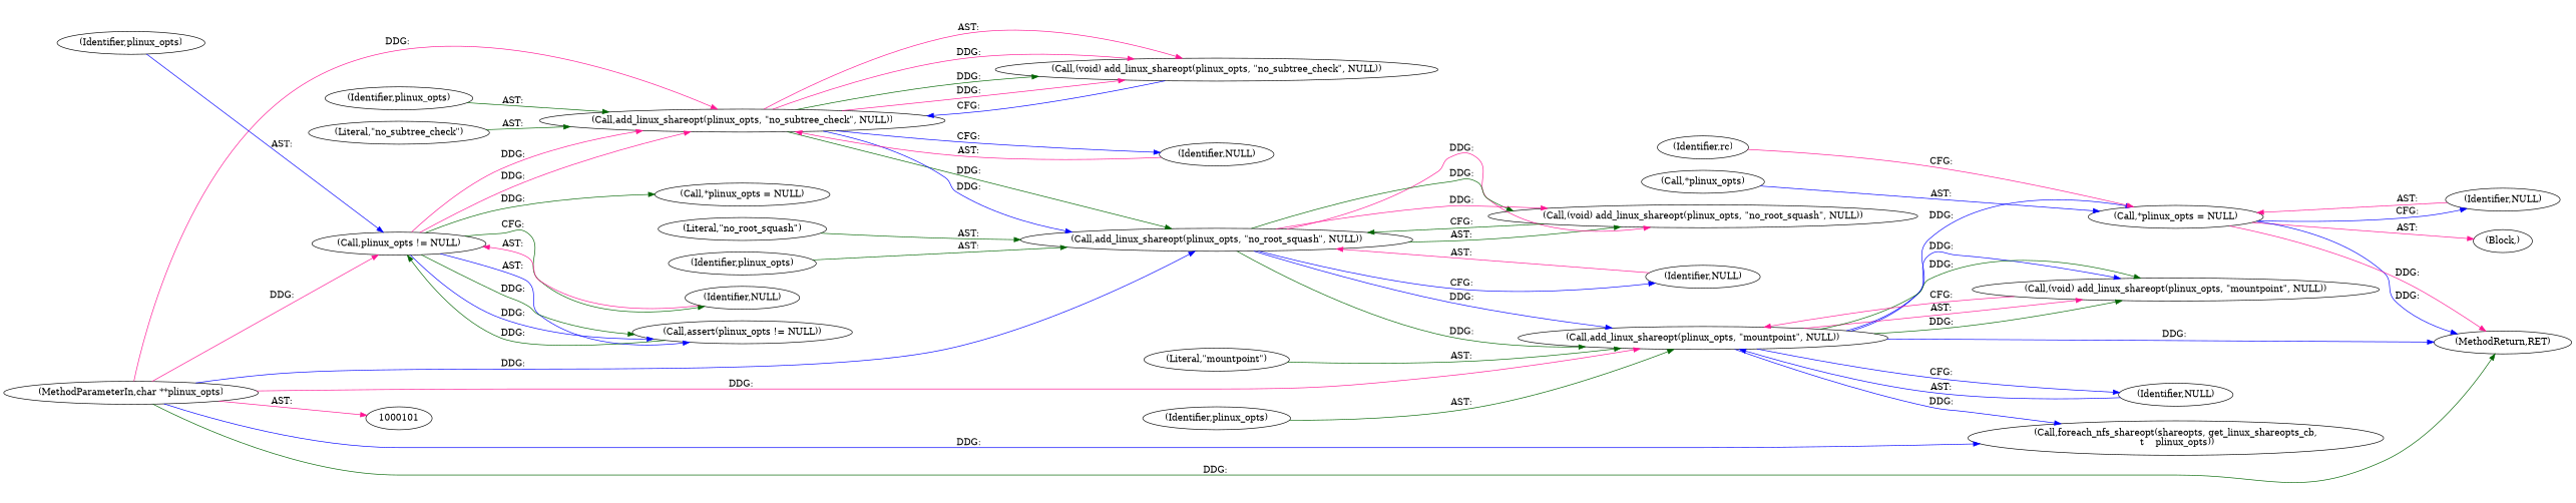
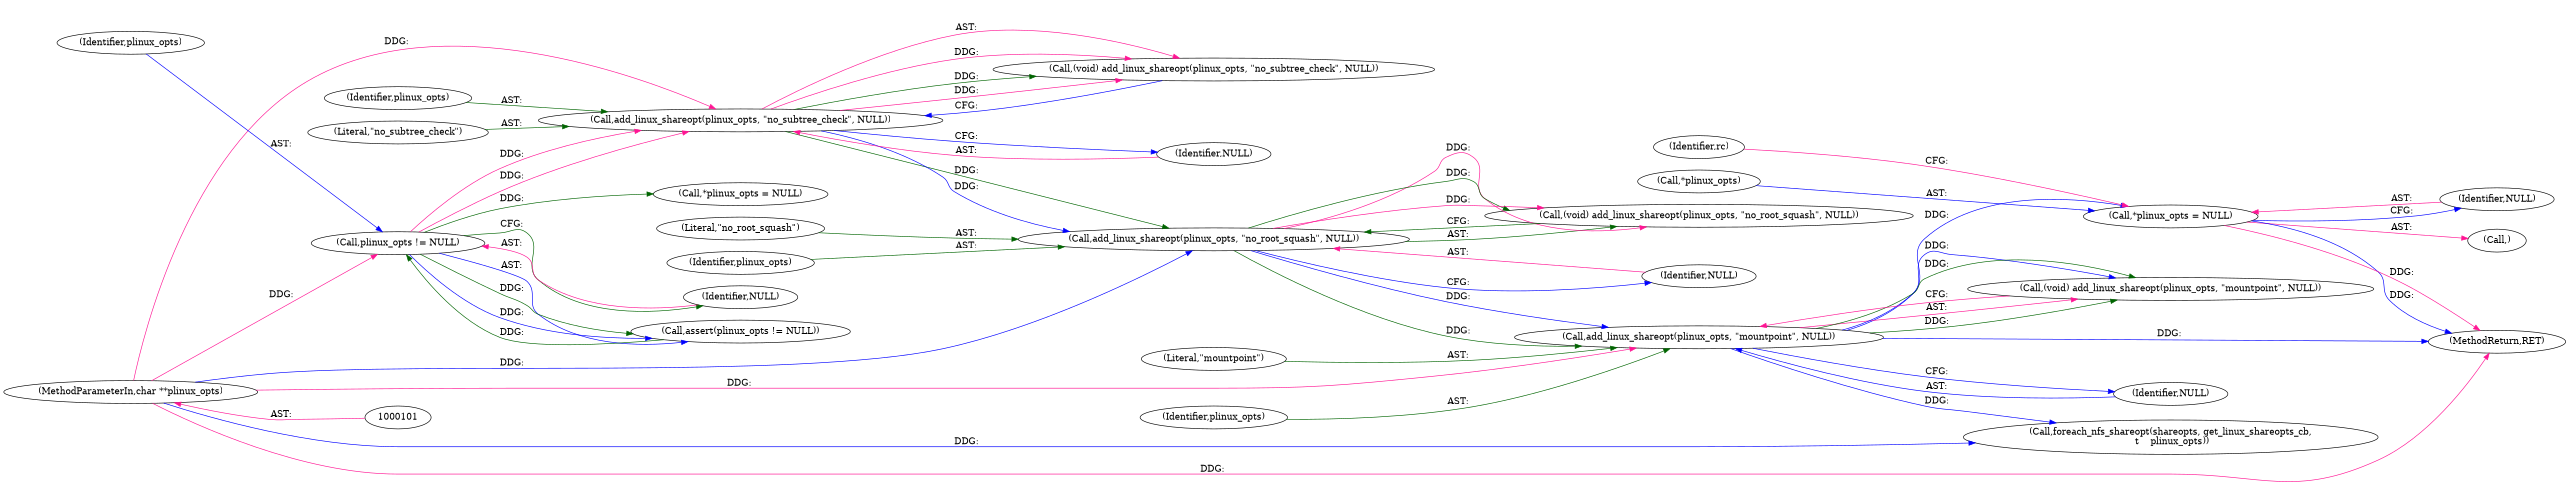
  digraph {
    rankdir=LR
    edge [color=deeppink]
    n1 [label="(Call,*plinux_opts = NULL)"]
-   n2 [label="(Block,)"]
+   n2 [label="(Call,)"]
    n3 [label="(MethodReturn,RET)"]
    n4 [label="(Identifier,NULL)"]
    n5 [label="(Call,add_linux_shareopt(plinux_opts, \"mountpoint\", NULL))"]
    n6 [label="(Identifier,NULL)"]
    n7 [label="(Call,foreach_nfs_shareopt(shareopts, get_linux_shareopts_cb,\n \t    plinux_opts))"]
    n8 [label="(Call,(void) add_linux_shareopt(plinux_opts, \"mountpoint\", NULL))"]
    n9 [label="(Call,add_linux_shareopt(plinux_opts, \"no_root_squash\", NULL))"]
    n10 [label="(Identifier,NULL)"]
    n11 [label="(Call,(void) add_linux_shareopt(plinux_opts, \"no_root_squash\", NULL))"]
    n12 [label="(Call,add_linux_shareopt(plinux_opts, \"no_subtree_check\", NULL))"]
    n13 [label="(Identifier,NULL)"]
    n14 [label="(Call,(void) add_linux_shareopt(plinux_opts, \"no_subtree_check\", NULL))"]
    n15 [label="(Call,plinux_opts != NULL)"]
    n16 [label="(Call,*plinux_opts = NULL)"]
    n17 [label="(Identifier,NULL)"]
    n18 [label="(Call,assert(plinux_opts != NULL))"]
    n19 [label="(MethodParameterIn,char **plinux_opts)"]
    1000101
    n21 [label="(Identifier,plinux_opts)"]
    n22 [label="(Identifier,plinux_opts)"]
    n23 [label="(Call,*plinux_opts)"]
    n24 [label="(Literal,\"mountpoint\")"]
    n25 [label="(Identifier,rc)"]
    n26 [label="(Literal,\"no_root_squash\")"]
    n27 [label="(Literal,\"no_subtree_check\")"]
    n28 [label="(Identifier,plinux_opts)"]
    n29 [label="(Identifier,plinux_opts)"]
    n1 -> n2 [label="AST: "]
    n1 -> n3 [color=blue label="DDG: "]
    n1 -> n3 [label="DDG: "]
    n1 -> n4 [color=blue label="CFG: "]
    n4 -> n1 [label="AST: "]
    n5 -> n1 [color=blue label="DDG: "]
    n5 -> n3 [color=blue label="DDG: "]
    n5 -> n6 [color=blue label="CFG: "]
    n5 -> n7 [color=blue label="DDG: "]
    n5 -> n8 [label="AST: "]
    n5 -> n8 [color=darkgreen label="DDG: "]
    n5 -> n8 [color=blue label="DDG: "]
    n5 -> n8 [color=darkgreen label="DDG: "]
    n6 -> n5 [color=blue label="AST: "]
    n8 -> n5 [label="CFG: "]
    n9 -> n5 [color=darkgreen label="DDG: "]
    n9 -> n5 [color=blue label="DDG: "]
    n9 -> n10 [color=blue label="CFG: "]
    n9 -> n11 [color=darkgreen label="AST: "]
    n9 -> n11 [label="DDG: "]
    n9 -> n11 [color=darkgreen label="DDG: "]
    n9 -> n11 [label="DDG: "]
    n10 -> n9 [label="AST: "]
    n11 -> n9 [color=darkgreen label="CFG: "]
    n12 -> n9 [color=darkgreen label="DDG: "]
    n12 -> n9 [color=blue label="DDG: "]
    n12 -> n13 [color=blue label="CFG: "]
    n12 -> n14 [label="AST: "]
    n12 -> n14 [label="DDG: "]
    n12 -> n14 [color=darkgreen label="DDG: "]
    n12 -> n14 [label="DDG: "]
    n13 -> n12 [label="AST: "]
    n14 -> n12 [color=blue label="CFG: "]
    n15 -> n12 [label="DDG: "]
    n15 -> n12 [label="DDG: "]
    n15 -> n16 [color=darkgreen label="DDG: "]
    n15 -> n17 [color=darkgreen label="CFG: "]
    n15 -> n18 [color=blue label="AST: "]
    n15 -> n18 [color=darkgreen label="DDG: "]
    n15 -> n18 [color=blue label="DDG: "]
    n17 -> n15 [label="AST: "]
    n18 -> n15 [color=darkgreen label="DDG: "]
-   n19 -> n3 [color=darkgreen label="DDG: "]
+   n19 -> n3 [label="DDG: "]
    n19 -> n5 [label="DDG: "]
    n19 -> n7 [color=blue label="DDG: "]
    n19 -> n9 [color=blue label="DDG: "]
    n19 -> n12 [label="DDG: "]
    n19 -> n15 [label="DDG: "]
-   n19 -> 1000101 [label="AST: "]
+   1000101 -> n19 [label="AST: "]
    n21 -> n5 [color=darkgreen label="AST: "]
    n22 -> n12 [color=darkgreen label="AST: "]
    n23 -> n1 [color=blue label="AST: "]
    n24 -> n5 [color=darkgreen label="AST: "]
    n25 -> n1 [label="CFG: "]
    n26 -> n9 [color=darkgreen label="AST: "]
    n27 -> n12 [color=darkgreen label="AST: "]
    n28 -> n15 [color=blue label="AST: "]
    n29 -> n9 [color=darkgreen label="AST: "]
  }
